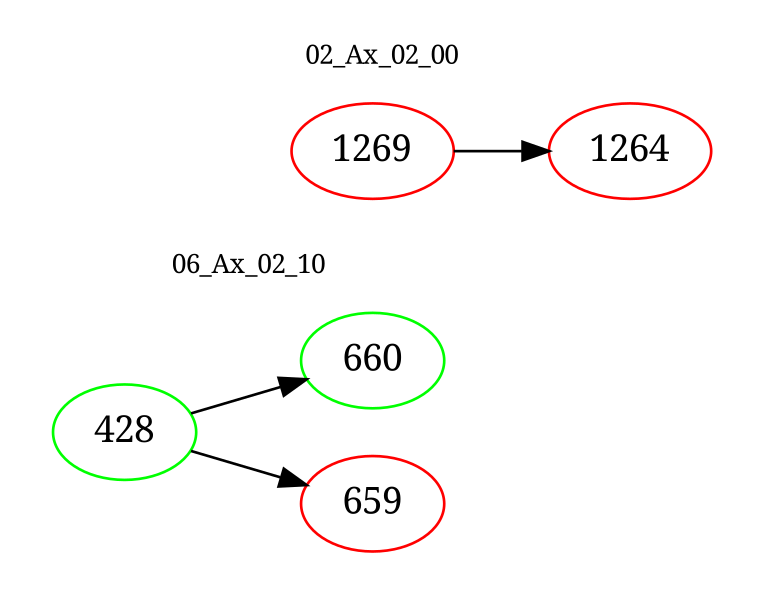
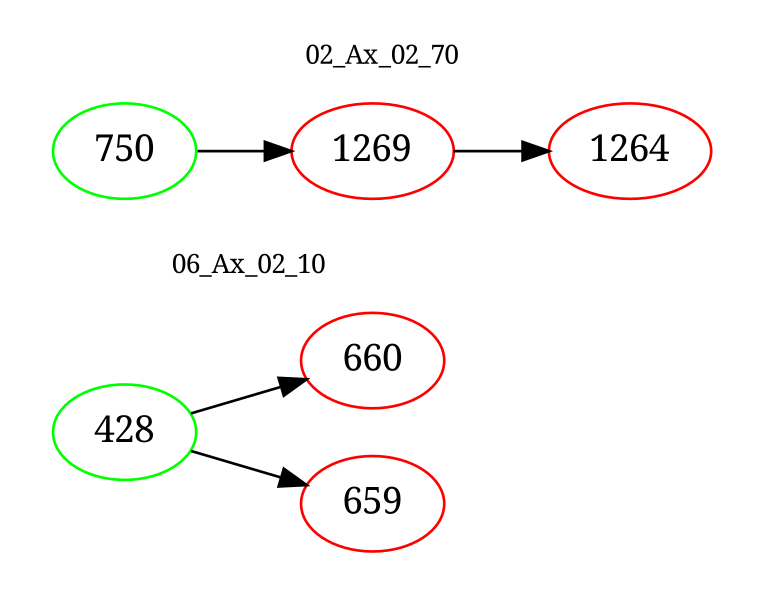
  digraph {
    fontname="Noto Serif"
    rankdir=LR
    node [color=red fontname="Noto Serif"]
    edge [color=black fontname="Noto Serif"]
    n1 [color=green label=428]
    n2 [label=659]
-   n3 [color=green label=660]
+   n3 [label=660]
+   n4 [color=green label=750]
    n5 [label=1269]
    n6 [label=1264]
    subgraph cluster_1 {
      color=white
      fontsize=10
      label="06_Ax_02_10"
      n1
      n2
      n3
    }
    subgraph cluster_2 {
      color=white
      fontsize=10
-     label="02_Ax_02_00"
+     label="02_Ax_02_70"
+     n4
      n5
      n6
    }
    n1 -> n2
    n1 -> n3
+   n4 -> n5
    n5 -> n6
  }
